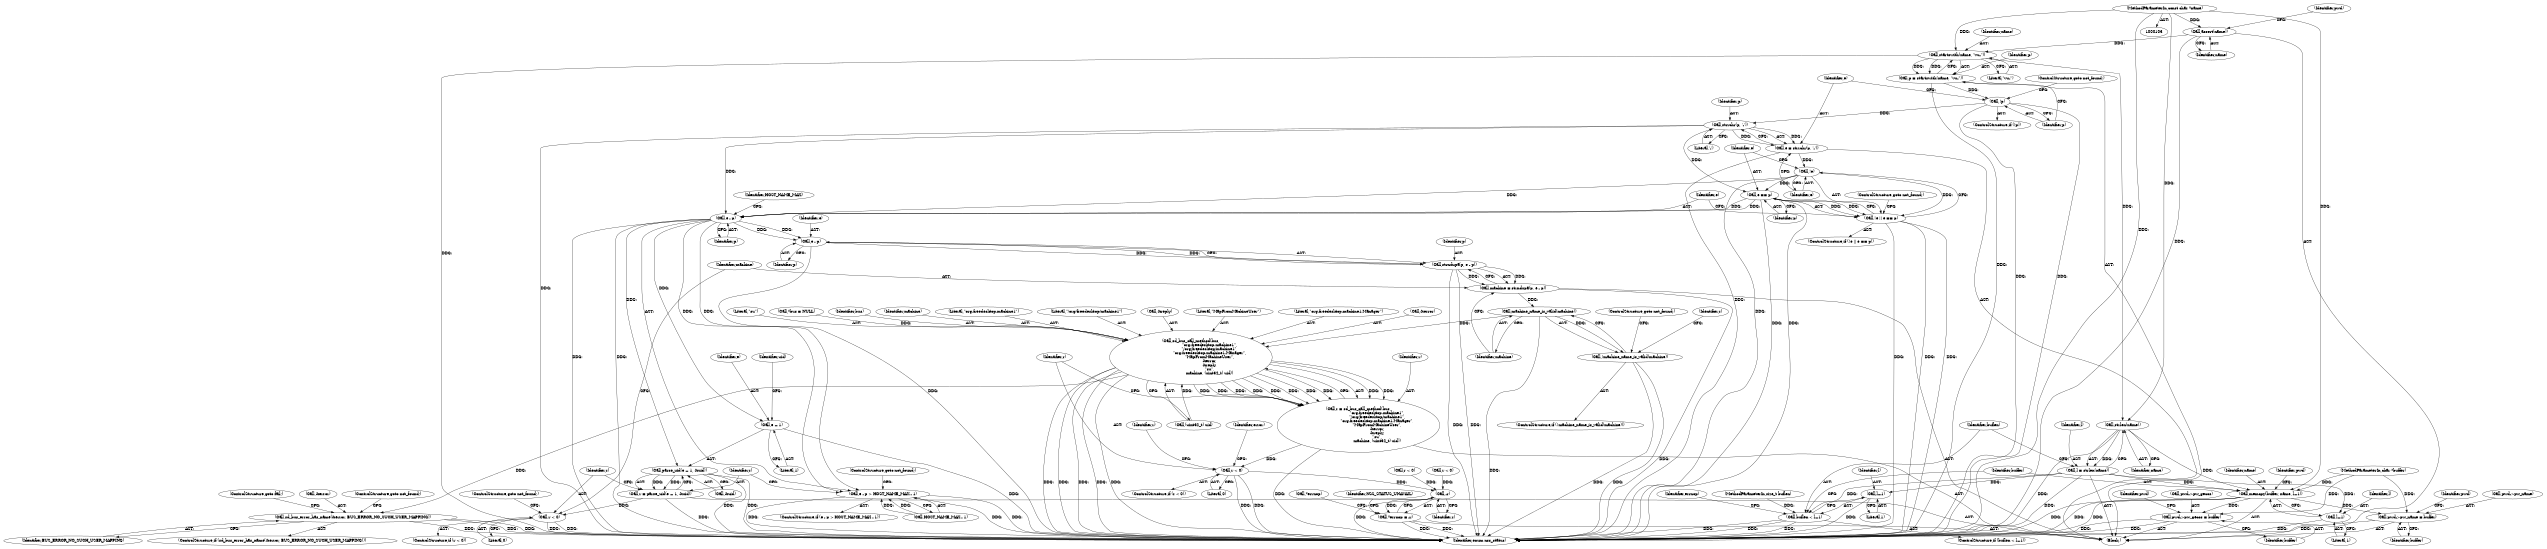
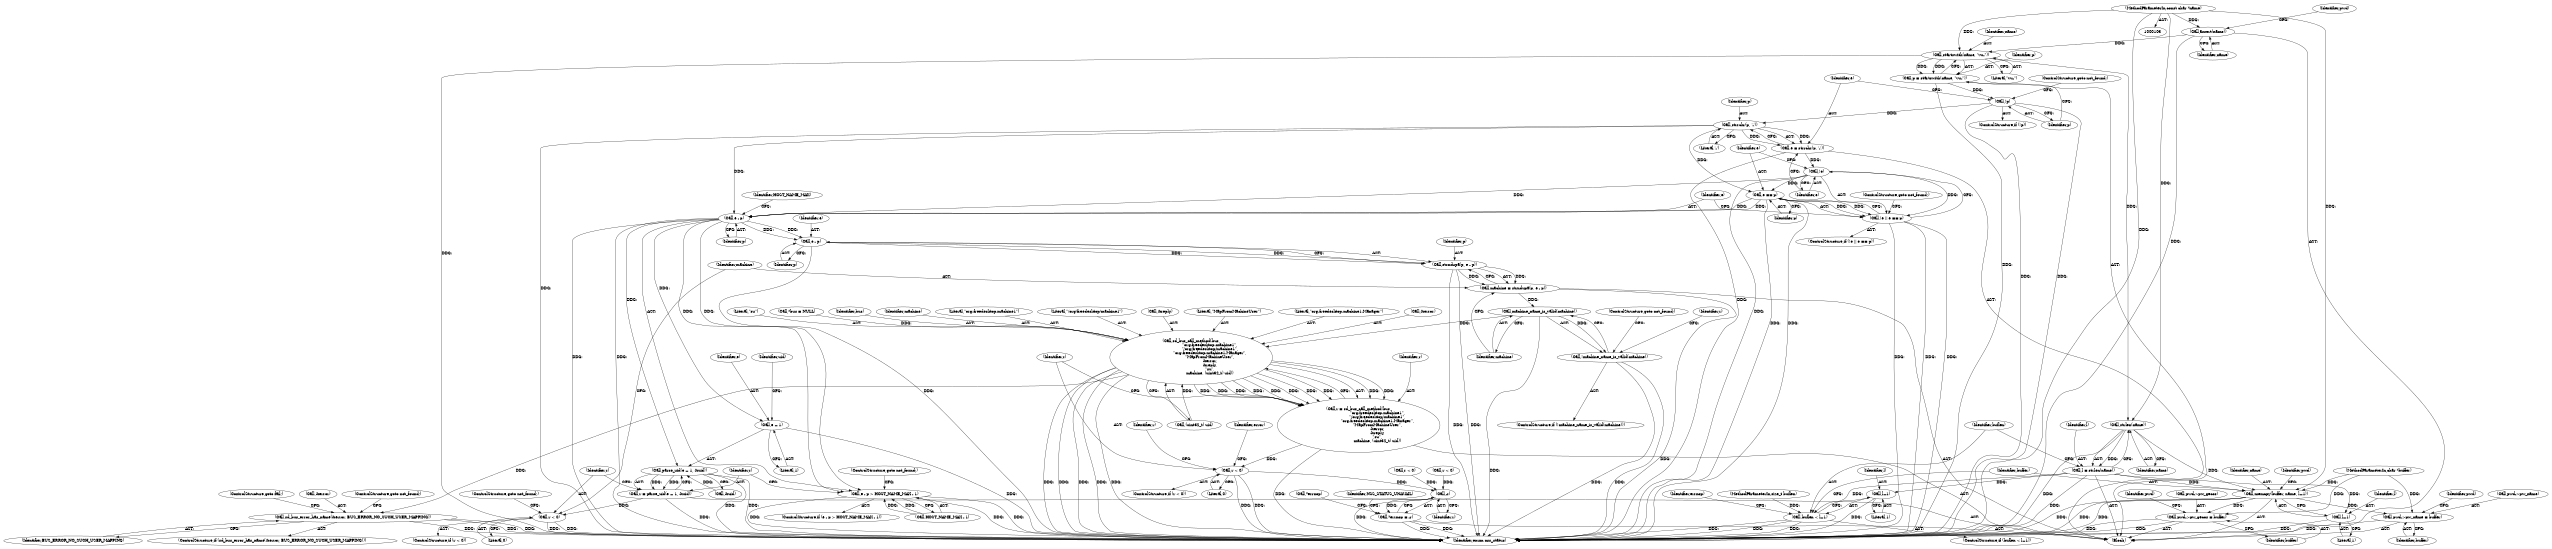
  digraph {
    n1 [label="(Call,assert(name))"]
    n2 [label="(Call,startswith(name, \"vu-\"))"]
    n3 [label="(Block,)"]
    n4 [label="(Identifier,enum nss_status)"]
    n5 [label="(Identifier,name)"]
    n6 [label="(Call,strlen(name))"]
    n7 [label="(Call,p = startswith(name, \"vu-\"))"]
    n8 [label="(Literal,\"vu-\")"]
    n9 [label="(MethodParameterIn,const char *name)"]
    n10 [label="(Call,memcpy(buffer, name, l+1))"]
    1000103
    n12 [label="(Call,l = strlen(name))"]
    n13 [label="(Identifier,name)"]
    n14 [label="(Call,l+1)"]
    n15 [label="(Call,pwd->pw_name = buffer)"]
    n16 [label="(Call,pwd->pw_gecos = buffer)"]
    n17 [label="(Call,!p)"]
    n18 [label="(Call,strrchr(p, '-'))"]
    n19 [label="(ControlStructure,if (!p))"]
    n20 [label="(Identifier,p)"]
    n21 [label="(Call,e = strrchr(p, '-'))"]
    n22 [label="(Call,e == p)"]
    n23 [label="(Call,e - p)"]
    n24 [label="(Literal,'-')"]
    n25 [label="(Call,!e)"]
    n26 [label="(Call,!e || e == p)"]
    n27 [label="(Identifier,p)"]
    n28 [label="(Call,e - p > HOST_NAME_MAX - 1)"]
    n29 [label="(Call,parse_uid(e + 1, &uid))"]
    n30 [label="(Call,e + 1)"]
    n31 [label="(Call,e - p)"]
    n32 [label="(Identifier,p)"]
    n33 [label="(Identifier,e)"]
    n34 [label="(ControlStructure,if (!e || e == p))"]
    n35 [label="(Call,HOST_NAME_MAX - 1)"]
    n36 [label="(ControlStructure,if (e - p > HOST_NAME_MAX - 1))"]
    n37 [label="(Call,r = parse_uid(e + 1, &uid))"]
    n38 [label="(Call,&uid)"]
    n39 [label="(Literal,1)"]
    n40 [label="(Call,strndupa(p, e - p))"]
    n41 [label="(Identifier,p)"]
    n42 [label="(Call,r < 0)"]
    n43 [label="(ControlStructure,if (r < 0))"]
    n44 [label="(Literal,0)"]
    n45 [label="(Call,machine = strndupa(p, e - p))"]
    n46 [label="(Call,machine_name_is_valid(machine))"]
    n47 [label="(Call,!machine_name_is_valid(machine))"]
    n48 [label="(Call,sd_bus_call_method(bus,\n                               \"org.freedesktop.machine1\",\n                               \"/org/freedesktop/machine1\",\n                               \"org.freedesktop.machine1.Manager\",\n                               \"MapFromMachineUser\",\n                               &error,\n                               &reply,\n                               \"su\",\n                               machine, (uint32_t) uid))"]
    n49 [label="(Identifier,machine)"]
    n50 [label="(ControlStructure,if (!machine_name_is_valid(machine)))"]
    n51 [label="(Call,r = sd_bus_call_method(bus,\n                               \"org.freedesktop.machine1\",\n                               \"/org/freedesktop/machine1\",\n                               \"org.freedesktop.machine1.Manager\",\n                               \"MapFromMachineUser\",\n                               &error,\n                               &reply,\n                               \"su\",\n                               machine, (uint32_t) uid))"]
    n52 [label="(Call,sd_bus_error_has_name(&error, BUS_ERROR_NO_SUCH_USER_MAPPING))"]
    n53 [label="(Call,(uint32_t) uid)"]
    n54 [label="(Call,r < 0)"]
    n55 [label="(ControlStructure,if (sd_bus_error_has_name(&error, BUS_ERROR_NO_SUCH_USER_MAPPING)))"]
    n56 [label="(Identifier,BUS_ERROR_NO_SUCH_USER_MAPPING)"]
    n57 [label="(Call,-r)"]
    n58 [label="(Literal,0)"]
    n59 [label="(ControlStructure,if (r < 0))"]
    n60 [label="(Call,*errnop = -r)"]
    n61 [label="(Identifier,r)"]
    n62 [label="(Call,buflen < l+1)"]
    n63 [label="(Call,l+1)"]
    n64 [label="(ControlStructure,if (buflen < l+1))"]
    n65 [label="(Literal,1)"]
    n66 [label="(Literal,1)"]
    n67 [label="(Identifier,buffer)"]
    n68 [label="(Identifier,buffer)"]
    n69 [label="(ControlStructure,goto fail;)"]
    n70 [label="(Identifier,uid)"]
    n71 [label="(ControlStructure,goto not_found;)"]
    n72 [label="(Identifier,bus)"]
    n73 [label="(Identifier,NSS_STATUS_UNAVAIL)"]
    n74 [label="(Identifier,r)"]
    n75 [label="(Identifier,e)"]
    n76 [label="(Identifier,machine)"]
    n77 [label="(Identifier,r)"]
    n78 [label="(Call,&error)"]
    n79 [label="(ControlStructure,goto not_found;)"]
    n80 [label="(Identifier,r)"]
    n81 [label="(MethodParameterIn,char *buffer)"]
    n82 [label="(ControlStructure,goto not_found;)"]
    n83 [label="(Literal,\"org.freedesktop.machine1\")"]
    n84 [label="(Identifier,e)"]
    n85 [label="(Identifier,r)"]
    n86 [label="(Identifier,l)"]
    n87 [label="(Literal,\"/org/freedesktop/machine1\")"]
    n88 [label="(Identifier,l)"]
    n89 [label="(ControlStructure,goto not_found;)"]
    n90 [label="(Identifier,buffer)"]
    n91 [label="(Identifier,error)"]
    n92 [label="(Identifier,l)"]
    n93 [label="(Identifier,machine)"]
    n94 [label="(Identifier,pwd)"]
    n95 [label="(Identifier,HOST_NAME_MAX)"]
    n96 [label="(Identifier,e)"]
    n97 [label="(Identifier,p)"]
    n98 [label="(Identifier,name)"]
    n99 [label="(Call,r < 0)"]
    n100 [label="(Identifier,pwd)"]
    n101 [label="(Identifier,r)"]
    n102 [label="(Call,r < 0)"]
    n103 [label="(Identifier,e)"]
    n104 [label="(Identifier,pwd)"]
    n105 [label="(Call,pwd->pw_gecos)"]
    n106 [label="(ControlStructure,goto not_found;)"]
    n107 [label="(Call,&reply)"]
    n108 [label="(Identifier,buflen)"]
    n109 [label="(Identifier,p)"]
    n110 [label="(Literal,\"MapFromMachineUser\")"]
    n111 [label="(Literal,\"org.freedesktop.machine1.Manager\")"]
    n112 [label="(Identifier,pwd)"]
    n113 [label="(Call,&error)"]
    n114 [label="(Literal,\"su\")"]
    n115 [label="(Identifier,errnop)"]
    n116 [label="(Identifier,p)"]
    n117 [label="(Call,*bus = NULL)"]
    n118 [label="(ControlStructure,goto not_found;)"]
    n119 [label="(MethodParameterIn,size_t buflen)"]
    n120 [label="(Call,pwd->pw_name)"]
    n121 [label="(Identifier,r)"]
    n122 [label="(Identifier,name)"]
    n123 [label="(Identifier,e)"]
    n124 [label="(Call,*errnop)"]
    n1 -> n2 [label="DDG: "]
    n1 -> n3 [label="AST: "]
    n1 -> n4 [label="DDG: "]
    n1 -> n5 [label="CFG: "]
    n2 -> n4 [label="DDG: "]
    n2 -> n6 [label="DDG: "]
    n2 -> n7 [label="AST: "]
    n2 -> n7 [label="DDG: "]
    n2 -> n7 [label="DDG: "]
    n2 -> n8 [label="CFG: "]
    n5 -> n1 [label="AST: "]
    n6 -> n4 [label="DDG: "]
    n6 -> n10 [label="DDG: "]
    n6 -> n12 [label="AST: "]
    n6 -> n12 [label="DDG: "]
    n6 -> n13 [label="CFG: "]
    n7 -> n2 [label="CFG: "]
    n7 -> n3 [label="AST: "]
    n7 -> n4 [label="DDG: "]
    n7 -> n17 [label="DDG: "]
    n8 -> n2 [label="AST: "]
    n9 -> n1 [label="DDG: "]
    n9 -> n2 [label="DDG: "]
    n9 -> n4 [label="DDG: "]
    n9 -> n6 [label="DDG: "]
    n9 -> n10 [label="DDG: "]
    n9 -> 1000103 [label="AST: "]
    n10 -> n3 [label="AST: "]
    n10 -> n4 [label="DDG: "]
    n10 -> n4 [label="DDG: "]
    n10 -> n4 [label="DDG: "]
    n10 -> n14 [label="CFG: "]
    n10 -> n15 [label="DDG: "]
    n10 -> n16 [label="DDG: "]
    n12 -> n3 [label="AST: "]
    n12 -> n4 [label="DDG: "]
    n12 -> n6 [label="CFG: "]
    n12 -> n10 [label="DDG: "]
    n12 -> n14 [label="DDG: "]
    n12 -> n62 [label="DDG: "]
    n12 -> n63 [label="DDG: "]
    n13 -> n6 [label="AST: "]
    n14 -> n4 [label="DDG: "]
    n14 -> n10 [label="AST: "]
    n14 -> n66 [label="CFG: "]
    n15 -> n3 [label="AST: "]
    n15 -> n4 [label="DDG: "]
    n15 -> n67 [label="CFG: "]
    n16 -> n3 [label="AST: "]
    n16 -> n4 [label="DDG: "]
    n16 -> n4 [label="DDG: "]
    n16 -> n68 [label="CFG: "]
    n17 -> n4 [label="DDG: "]
    n17 -> n4 [label="DDG: "]
    n17 -> n18 [label="DDG: "]
    n17 -> n19 [label="AST: "]
    n17 -> n20 [label="CFG: "]
    n18 -> n4 [label="DDG: "]
    n18 -> n21 [label="AST: "]
    n18 -> n21 [label="DDG: "]
    n18 -> n21 [label="DDG: "]
    n18 -> n22 [label="DDG: "]
    n18 -> n23 [label="DDG: "]
    n18 -> n24 [label="CFG: "]
    n20 -> n7 [label="CFG: "]
    n20 -> n17 [label="AST: "]
    n21 -> n3 [label="AST: "]
    n21 -> n4 [label="DDG: "]
    n21 -> n18 [label="CFG: "]
    n21 -> n25 [label="DDG: "]
    n22 -> n4 [label="DDG: "]
    n22 -> n4 [label="DDG: "]
    n22 -> n23 [label="DDG: "]
    n22 -> n23 [label="DDG: "]
    n22 -> n26 [label="AST: "]
    n22 -> n26 [label="DDG: "]
    n22 -> n26 [label="DDG: "]
    n22 -> n27 [label="CFG: "]
    n23 -> n4 [label="DDG: "]
    n23 -> n4 [label="DDG: "]
    n23 -> n28 [label="AST: "]
    n23 -> n28 [label="DDG: "]
    n23 -> n28 [label="DDG: "]
    n23 -> n29 [label="DDG: "]
    n23 -> n30 [label="DDG: "]
    n23 -> n31 [label="DDG: "]
    n23 -> n31 [label="DDG: "]
    n23 -> n32 [label="CFG: "]
    n24 -> n18 [label="AST: "]
    n25 -> n4 [label="DDG: "]
    n25 -> n22 [label="DDG: "]
    n25 -> n23 [label="DDG: "]
    n25 -> n26 [label="AST: "]
    n25 -> n26 [label="DDG: "]
    n25 -> n33 [label="CFG: "]
    n26 -> n4 [label="DDG: "]
    n26 -> n4 [label="DDG: "]
    n26 -> n4 [label="DDG: "]
    n26 -> n22 [label="CFG: "]
    n26 -> n25 [label="CFG: "]
    n26 -> n34 [label="AST: "]
    n27 -> n22 [label="AST: "]
    n28 -> n4 [label="DDG: "]
    n28 -> n4 [label="DDG: "]
    n28 -> n4 [label="DDG: "]
    n28 -> n35 [label="CFG: "]
    n28 -> n36 [label="AST: "]
    n29 -> n4 [label="DDG: "]
    n29 -> n4 [label="DDG: "]
    n29 -> n37 [label="AST: "]
    n29 -> n37 [label="DDG: "]
    n29 -> n37 [label="DDG: "]
    n29 -> n38 [label="CFG: "]
    n30 -> n4 [label="DDG: "]
    n30 -> n29 [label="AST: "]
    n30 -> n39 [label="CFG: "]
    n31 -> n4 [label="DDG: "]
    n31 -> n40 [label="AST: "]
    n31 -> n40 [label="DDG: "]
    n31 -> n40 [label="DDG: "]
    n31 -> n41 [label="CFG: "]
    n32 -> n23 [label="AST: "]
    n33 -> n21 [label="CFG: "]
    n33 -> n25 [label="AST: "]
    n35 -> n28 [label="AST: "]
    n35 -> n28 [label="DDG: "]
    n35 -> n28 [label="DDG: "]
    n37 -> n3 [label="AST: "]
    n37 -> n4 [label="DDG: "]
    n37 -> n29 [label="CFG: "]
    n37 -> n42 [label="DDG: "]
-   n38 -> n29 [label="AST: "]
+   n38 -> n29 [label="DDG: "]
    n39 -> n30 [label="AST: "]
    n40 -> n4 [label="DDG: "]
    n40 -> n4 [label="DDG: "]
    n40 -> n31 [label="CFG: "]
    n40 -> n45 [label="AST: "]
    n40 -> n45 [label="DDG: "]
    n40 -> n45 [label="DDG: "]
    n41 -> n31 [label="AST: "]
    n42 -> n4 [label="DDG: "]
    n42 -> n4 [label="DDG: "]
    n42 -> n43 [label="AST: "]
    n42 -> n44 [label="CFG: "]
    n44 -> n42 [label="AST: "]
    n45 -> n3 [label="AST: "]
    n45 -> n4 [label="DDG: "]
    n45 -> n40 [label="CFG: "]
    n45 -> n46 [label="DDG: "]
    n46 -> n4 [label="DDG: "]
    n46 -> n47 [label="AST: "]
    n46 -> n47 [label="DDG: "]
    n46 -> n48 [label="DDG: "]
    n46 -> n49 [label="CFG: "]
    n47 -> n4 [label="DDG: "]
    n47 -> n4 [label="DDG: "]
    n47 -> n46 [label="CFG: "]
    n47 -> n50 [label="AST: "]
    n48 -> n4 [label="DDG: "]
    n48 -> n4 [label="DDG: "]
    n48 -> n4 [label="DDG: "]
    n48 -> n4 [label="DDG: "]
    n48 -> n4 [label="DDG: "]
    n48 -> n51 [label="AST: "]
    n48 -> n51 [label="DDG: "]
    n48 -> n51 [label="DDG: "]
    n48 -> n51 [label="DDG: "]
    n48 -> n51 [label="DDG: "]
    n48 -> n51 [label="DDG: "]
    n48 -> n51 [label="DDG: "]
    n48 -> n51 [label="DDG: "]
    n48 -> n51 [label="DDG: "]
    n48 -> n51 [label="DDG: "]
    n48 -> n51 [label="DDG: "]
    n48 -> n52 [label="DDG: "]
    n48 -> n53 [label="CFG: "]
    n49 -> n45 [label="CFG: "]
    n49 -> n46 [label="AST: "]
    n51 -> n3 [label="AST: "]
    n51 -> n4 [label="DDG: "]
    n51 -> n48 [label="CFG: "]
    n51 -> n54 [label="DDG: "]
    n52 -> n4 [label="DDG: "]
    n52 -> n4 [label="DDG: "]
    n52 -> n4 [label="DDG: "]
    n52 -> n55 [label="AST: "]
    n52 -> n56 [label="CFG: "]
    n53 -> n48 [label="AST: "]
    n53 -> n48 [label="DDG: "]
    n54 -> n4 [label="DDG: "]
    n54 -> n4 [label="DDG: "]
    n54 -> n57 [label="DDG: "]
    n54 -> n58 [label="CFG: "]
    n54 -> n59 [label="AST: "]
    n56 -> n52 [label="AST: "]
    n57 -> n4 [label="DDG: "]
    n57 -> n60 [label="AST: "]
    n57 -> n60 [label="DDG: "]
    n57 -> n61 [label="CFG: "]
    n58 -> n54 [label="AST: "]
    n60 -> n3 [label="AST: "]
    n60 -> n4 [label="DDG: "]
    n60 -> n4 [label="DDG: "]
    n60 -> n57 [label="CFG: "]
    n61 -> n57 [label="AST: "]
    n62 -> n4 [label="DDG: "]
    n62 -> n4 [label="DDG: "]
    n62 -> n4 [label="DDG: "]
    n62 -> n63 [label="CFG: "]
    n62 -> n64 [label="AST: "]
    n63 -> n4 [label="DDG: "]
    n63 -> n62 [label="AST: "]
    n63 -> n65 [label="CFG: "]
    n65 -> n63 [label="AST: "]
    n66 -> n14 [label="AST: "]
    n67 -> n15 [label="AST: "]
    n68 -> n16 [label="AST: "]
    n69 -> n52 [label="CFG: "]
    n70 -> n30 [label="CFG: "]
    n71 -> n17 [label="CFG: "]
    n72 -> n48 [label="AST: "]
    n73 -> n60 [label="CFG: "]
    n74 -> n28 [label="CFG: "]
    n74 -> n37 [label="AST: "]
    n75 -> n22 [label="AST: "]
    n75 -> n25 [label="CFG: "]
    n76 -> n48 [label="AST: "]
    n77 -> n51 [label="CFG: "]
    n77 -> n54 [label="AST: "]
    n78 -> n52 [label="AST: "]
    n79 -> n47 [label="CFG: "]
    n80 -> n51 [label="AST: "]
    n81 -> n10 [label="DDG: "]
    n81 -> n15 [label="DDG: "]
    n81 -> n16 [label="DDG: "]
    n82 -> n26 [label="CFG: "]
    n83 -> n48 [label="AST: "]
    n84 -> n30 [label="AST: "]
    n85 -> n37 [label="CFG: "]
    n85 -> n42 [label="AST: "]
    n86 -> n63 [label="AST: "]
    n87 -> n48 [label="AST: "]
    n88 -> n14 [label="AST: "]
    n89 -> n42 [label="CFG: "]
    n90 -> n10 [label="AST: "]
    n90 -> n62 [label="CFG: "]
    n91 -> n54 [label="CFG: "]
    n92 -> n12 [label="AST: "]
    n93 -> n42 [label="CFG: "]
    n93 -> n45 [label="AST: "]
    n94 -> n15 [label="CFG: "]
    n95 -> n23 [label="CFG: "]
    n96 -> n17 [label="CFG: "]
    n96 -> n21 [label="AST: "]
    n97 -> n7 [label="AST: "]
    n98 -> n10 [label="AST: "]
    n99 -> n57 [label="DDG: "]
    n100 -> n10 [label="CFG: "]
    n101 -> n54 [label="CFG: "]
    n102 -> n57 [label="DDG: "]
    n103 -> n31 [label="AST: "]
    n104 -> n1 [label="CFG: "]
    n105 -> n16 [label="AST: "]
    n106 -> n52 [label="CFG: "]
    n107 -> n48 [label="AST: "]
    n108 -> n12 [label="CFG: "]
    n108 -> n62 [label="AST: "]
    n109 -> n18 [label="AST: "]
    n110 -> n48 [label="AST: "]
    n111 -> n48 [label="AST: "]
    n112 -> n16 [label="CFG: "]
    n113 -> n48 [label="AST: "]
    n114 -> n48 [label="AST: "]
    n115 -> n62 [label="CFG: "]
    n116 -> n40 [label="AST: "]
    n117 -> n48 [label="DDG: "]
    n118 -> n28 [label="CFG: "]
    n119 -> n62 [label="DDG: "]
    n120 -> n15 [label="AST: "]
    n121 -> n47 [label="CFG: "]
    n122 -> n2 [label="AST: "]
    n123 -> n23 [label="AST: "]
    n123 -> n26 [label="CFG: "]
    n124 -> n60 [label="CFG: "]
  }
